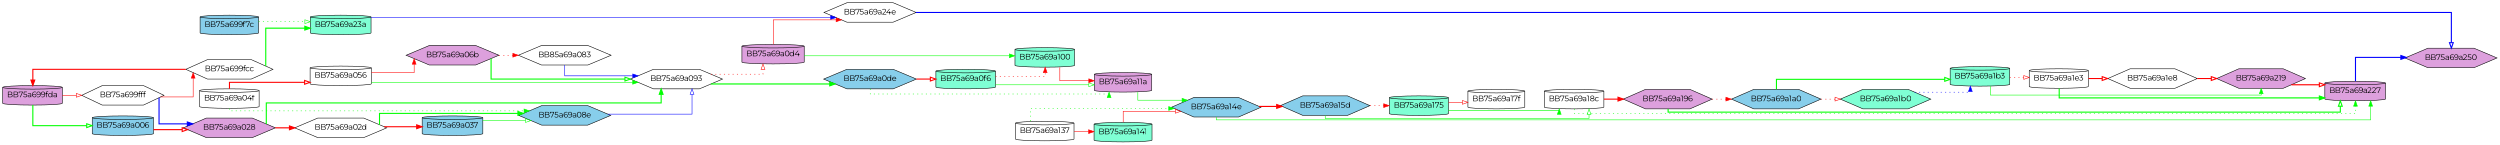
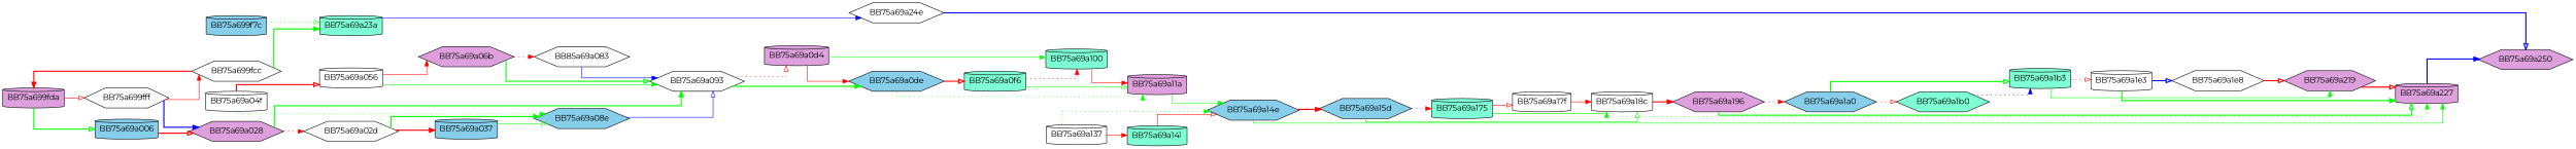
  digraph {
    fontname=Montserrat
    rankdir=LR
    splines=ortho
    node [fillcolor=white fontname=Montserrat shape=cylinder style=filled]
    edge [arrowhead=normal color=red fontname=Montserrat style=bold]
    BB75a699f7c [fillcolor=skyblue]
    BB75a69a23a [fillcolor=aquamarine]
    BB75a69a24e [shape=hexagon]
    BB75a699fcc [shape=hexagon]
    BB75a699fda [fillcolor=plum]
    BB75a69a250 [fillcolor=plum shape=hexagon]
    BB75a69a006 [fillcolor=skyblue]
    BB75a699fff [shape=hexagon]
    BB75a69a028 [fillcolor=plum shape=hexagon]
    BB75a69a093 [shape=hexagon]
    BB75a69a02d [shape=hexagon]
    BB75a69a0de [fillcolor=skyblue shape=hexagon]
    BB75a69a0d4 [fillcolor=plum]
    BB75a69a08e [fillcolor=skyblue shape=hexagon]
    BB75a69a037 [fillcolor=skyblue]
    BB75a69a11a [fillcolor=plum]
    BB75a69a0f6 [fillcolor=aquamarine]
    BB75a69a100 [fillcolor=aquamarine]
    BB75a69a04f
    BB75a69a056
    BB75a69a06b [fillcolor=plum shape=hexagon]
    n22 [label=BB85a69a083 shape=hexagon]
    BB75a69a14e [fillcolor=skyblue shape=hexagon]
    BB75a69a227 [fillcolor=plum]
    BB75a69a15d [fillcolor=skyblue shape=hexagon]
    BB75a69a137
    BB75a69a141 [fillcolor=aquamarine]
    BB75a69a18c
    BB75a69a175 [fillcolor=aquamarine]
    BB75a69a196 [fillcolor=plum shape=hexagon]
    BB75a69a17f
    BB75a69a1a0 [fillcolor=skyblue shape=hexagon]
    BB75a69a1b3 [fillcolor=aquamarine]
    BB75a69a1b0 [fillcolor=aquamarine shape=hexagon]
    BB75a69a219 [fillcolor=plum shape=hexagon]
    BB75a69a1e3
    BB75a69a1e8 [shape=hexagon]
    BB75a699f7c -> BB75a69a23a [arrowhead=onormal color=green style=dotted]
    BB75a69a23a -> BB75a69a24e [color=blue style=solid]
    BB75a69a24e -> BB75a69a250 [arrowhead=onormal color=blue]
    BB75a699fcc -> BB75a69a23a [color=green]
    BB75a699fcc -> BB75a699fda
    BB75a699fda -> BB75a69a006 [arrowhead=onormal color=green]
    BB75a699fda -> BB75a699fff [arrowhead=onormal style=solid]
    BB75a69a006 -> BB75a69a028 [arrowhead=onormal]
    BB75a699fff -> BB75a699fcc [style=solid]
    BB75a699fff -> BB75a69a028 [color=blue]
    BB75a69a028 -> BB75a69a093 [color=green]
-   BB75a69a028 -> BB75a69a02d
+   BB75a69a028 -> BB75a69a02d [style=dotted]
    BB75a69a093 -> BB75a69a0de [color=green]
    BB75a69a093 -> BB75a69a0d4 [arrowhead=onormal style=dotted]
    BB75a69a02d -> BB75a69a08e [color=green]
    BB75a69a02d -> BB75a69a037
    BB75a69a0de -> BB75a69a11a [color=green style=dotted]
    BB75a69a0de -> BB75a69a0f6 [arrowhead=onormal]
-   BB75a69a0d4 -> BB75a69a24e [style=solid]
+   BB75a69a0d4 -> BB75a69a0de [style=solid]
    BB75a69a0d4 -> BB75a69a100 [color=green style=solid]
    BB75a69a08e -> BB75a69a093 [arrowhead=onormal color=blue style=solid]
    BB75a69a037 -> BB75a69a08e [arrowhead=onormal color=green style=solid]
    BB75a69a11a -> BB75a69a14e [color=green style=solid]
    BB75a69a0f6 -> BB75a69a11a [arrowhead=onormal color=green style=solid]
    BB75a69a0f6 -> BB75a69a100 [style=dotted]
    BB75a69a100 -> BB75a69a11a [style=solid]
    BB75a69a04f -> BB75a69a08e [color=green style=dotted]
    BB75a69a04f -> BB75a69a056 [arrowhead=onormal]
    BB75a69a056 -> BB75a69a093 [color=green style=solid]
    BB75a69a056 -> BB75a69a06b [style=solid]
    BB75a69a06b -> BB75a69a093 [arrowhead=onormal color=green]
    BB75a69a06b -> n22 [style=dotted]
    n22 -> BB75a69a093 [color=blue style=solid]
    BB75a69a14e -> BB75a69a227 [color=green style=solid]
    BB75a69a14e -> BB75a69a15d
    BB75a69a227 -> BB75a69a250 [color=blue]
    BB75a69a15d -> BB75a69a18c [arrowhead=onormal color=green style=solid]
    BB75a69a15d -> BB75a69a175 [style=dotted]
    BB75a69a137 -> BB75a69a14e [color=green style=dotted]
    BB75a69a137 -> BB75a69a141 [style=solid]
    BB75a69a141 -> BB75a69a14e [arrowhead=onormal style=solid]
    BB75a69a18c -> BB75a69a227 [color=green style=dotted]
    BB75a69a18c -> BB75a69a196
    BB75a69a175 -> BB75a69a18c [color=green style=solid]
    BB75a69a175 -> BB75a69a17f [arrowhead=onormal style=solid]
    BB75a69a196 -> BB75a69a227 [arrowhead=onormal color=green]
    BB75a69a196 -> BB75a69a1a0 [style=dotted]
+   BB75a69a17f -> BB75a69a18c [style=solid]
    BB75a69a1a0 -> BB75a69a1b3 [arrowhead=onormal color=green]
    BB75a69a1a0 -> BB75a69a1b0 [arrowhead=onormal style=dotted]
    BB75a69a1b3 -> BB75a69a219 [color=green style=solid]
    BB75a69a1b3 -> BB75a69a1e3 [arrowhead=onormal style=dotted]
    BB75a69a1b0 -> BB75a69a1b3 [color=blue style=dotted]
    BB75a69a219 -> BB75a69a227 [arrowhead=onormal]
    BB75a69a1e3 -> BB75a69a227 [color=green]
-   BB75a69a1e3 -> BB75a69a1e8 [arrowhead=onormal]
+   BB75a69a1e3 -> BB75a69a1e8 [arrowhead=onormal color=blue]
    BB75a69a1e8 -> BB75a69a219 [arrowhead=onormal]
  }
